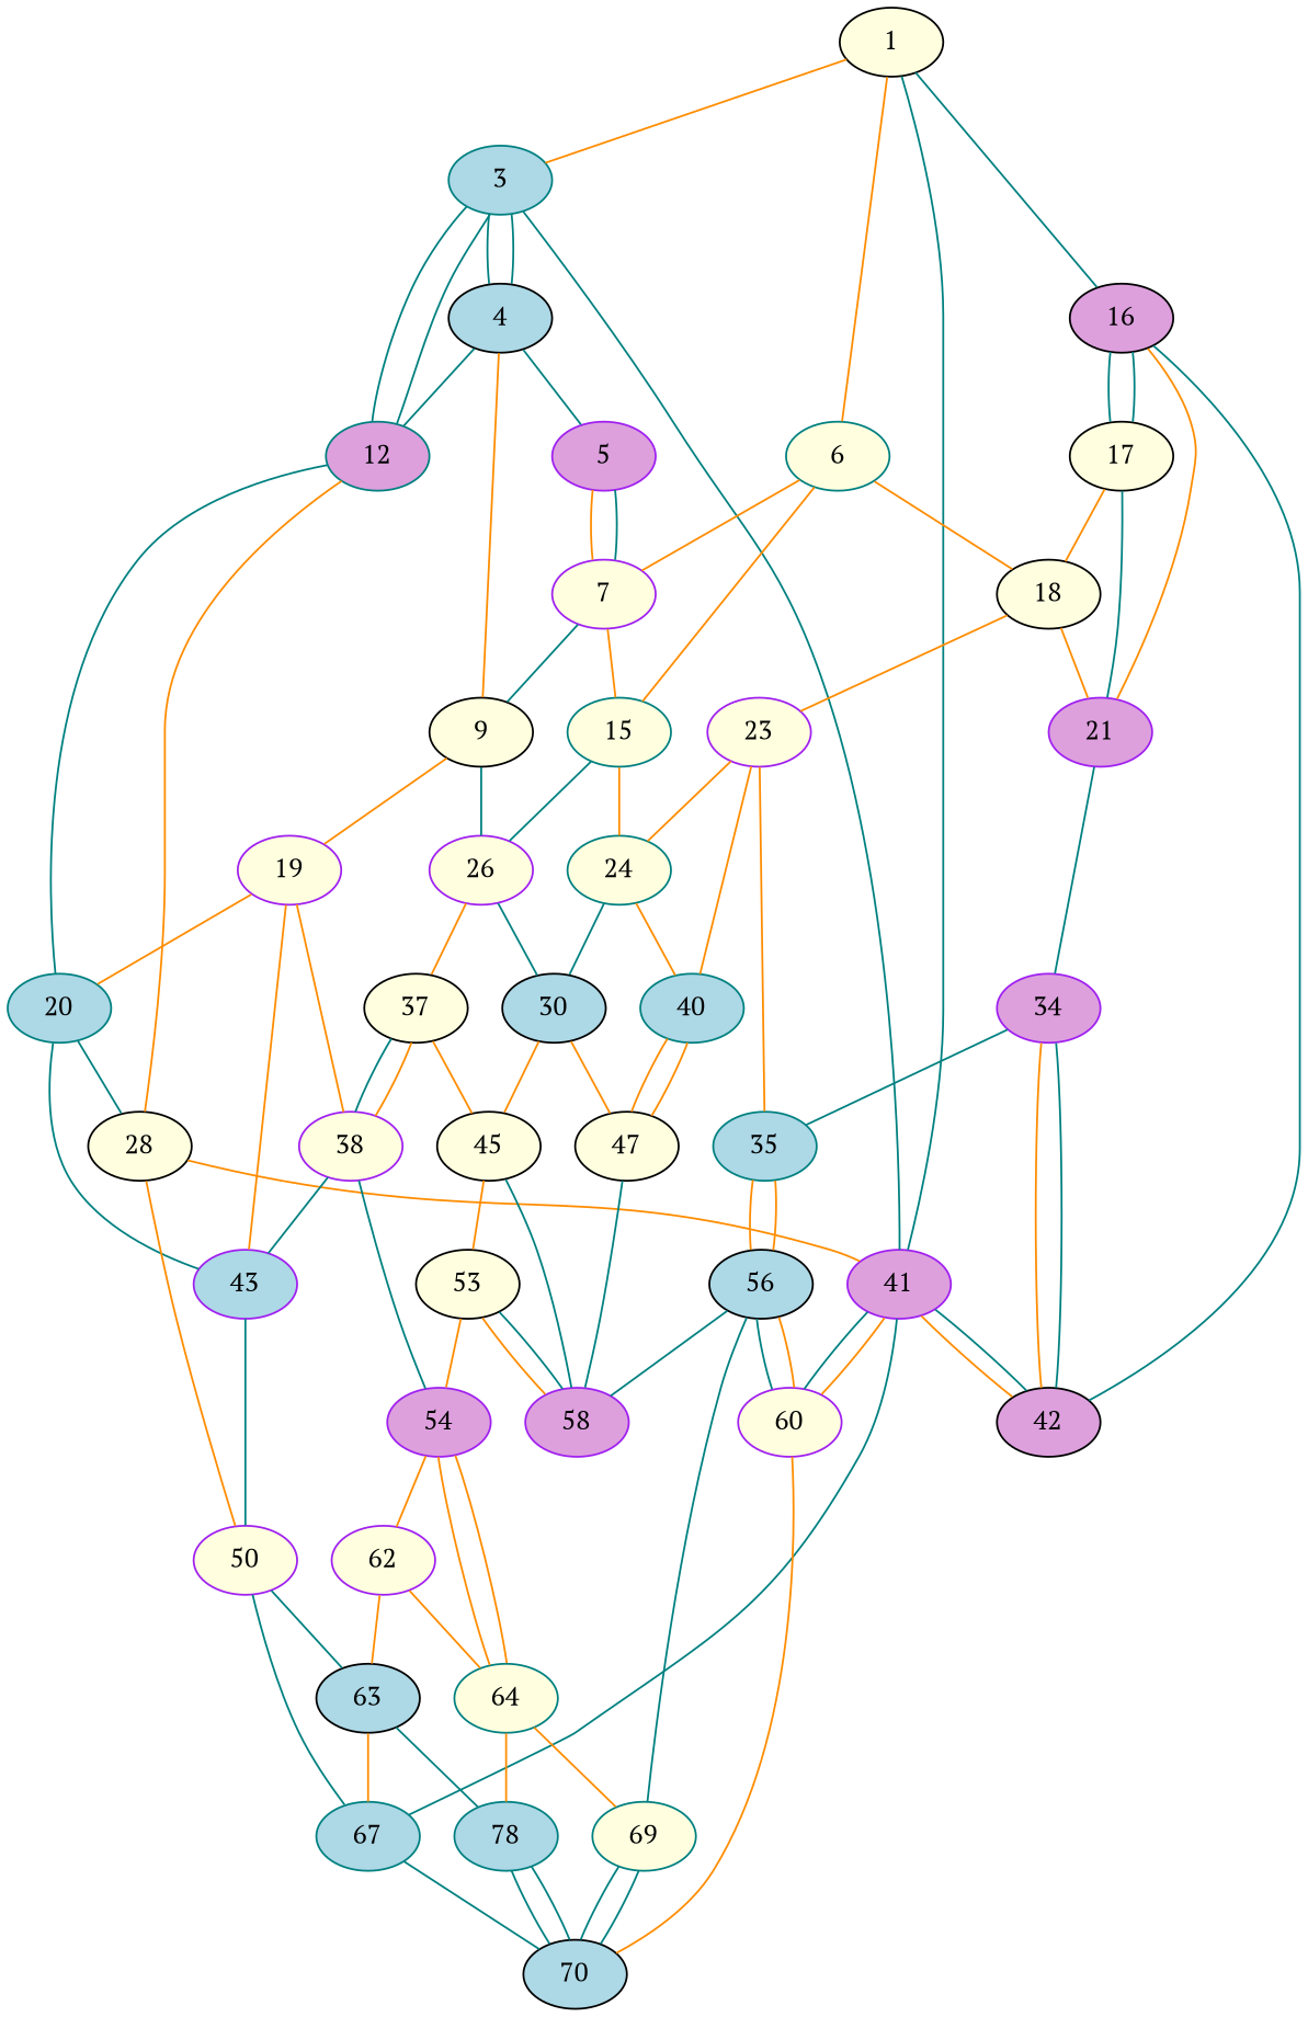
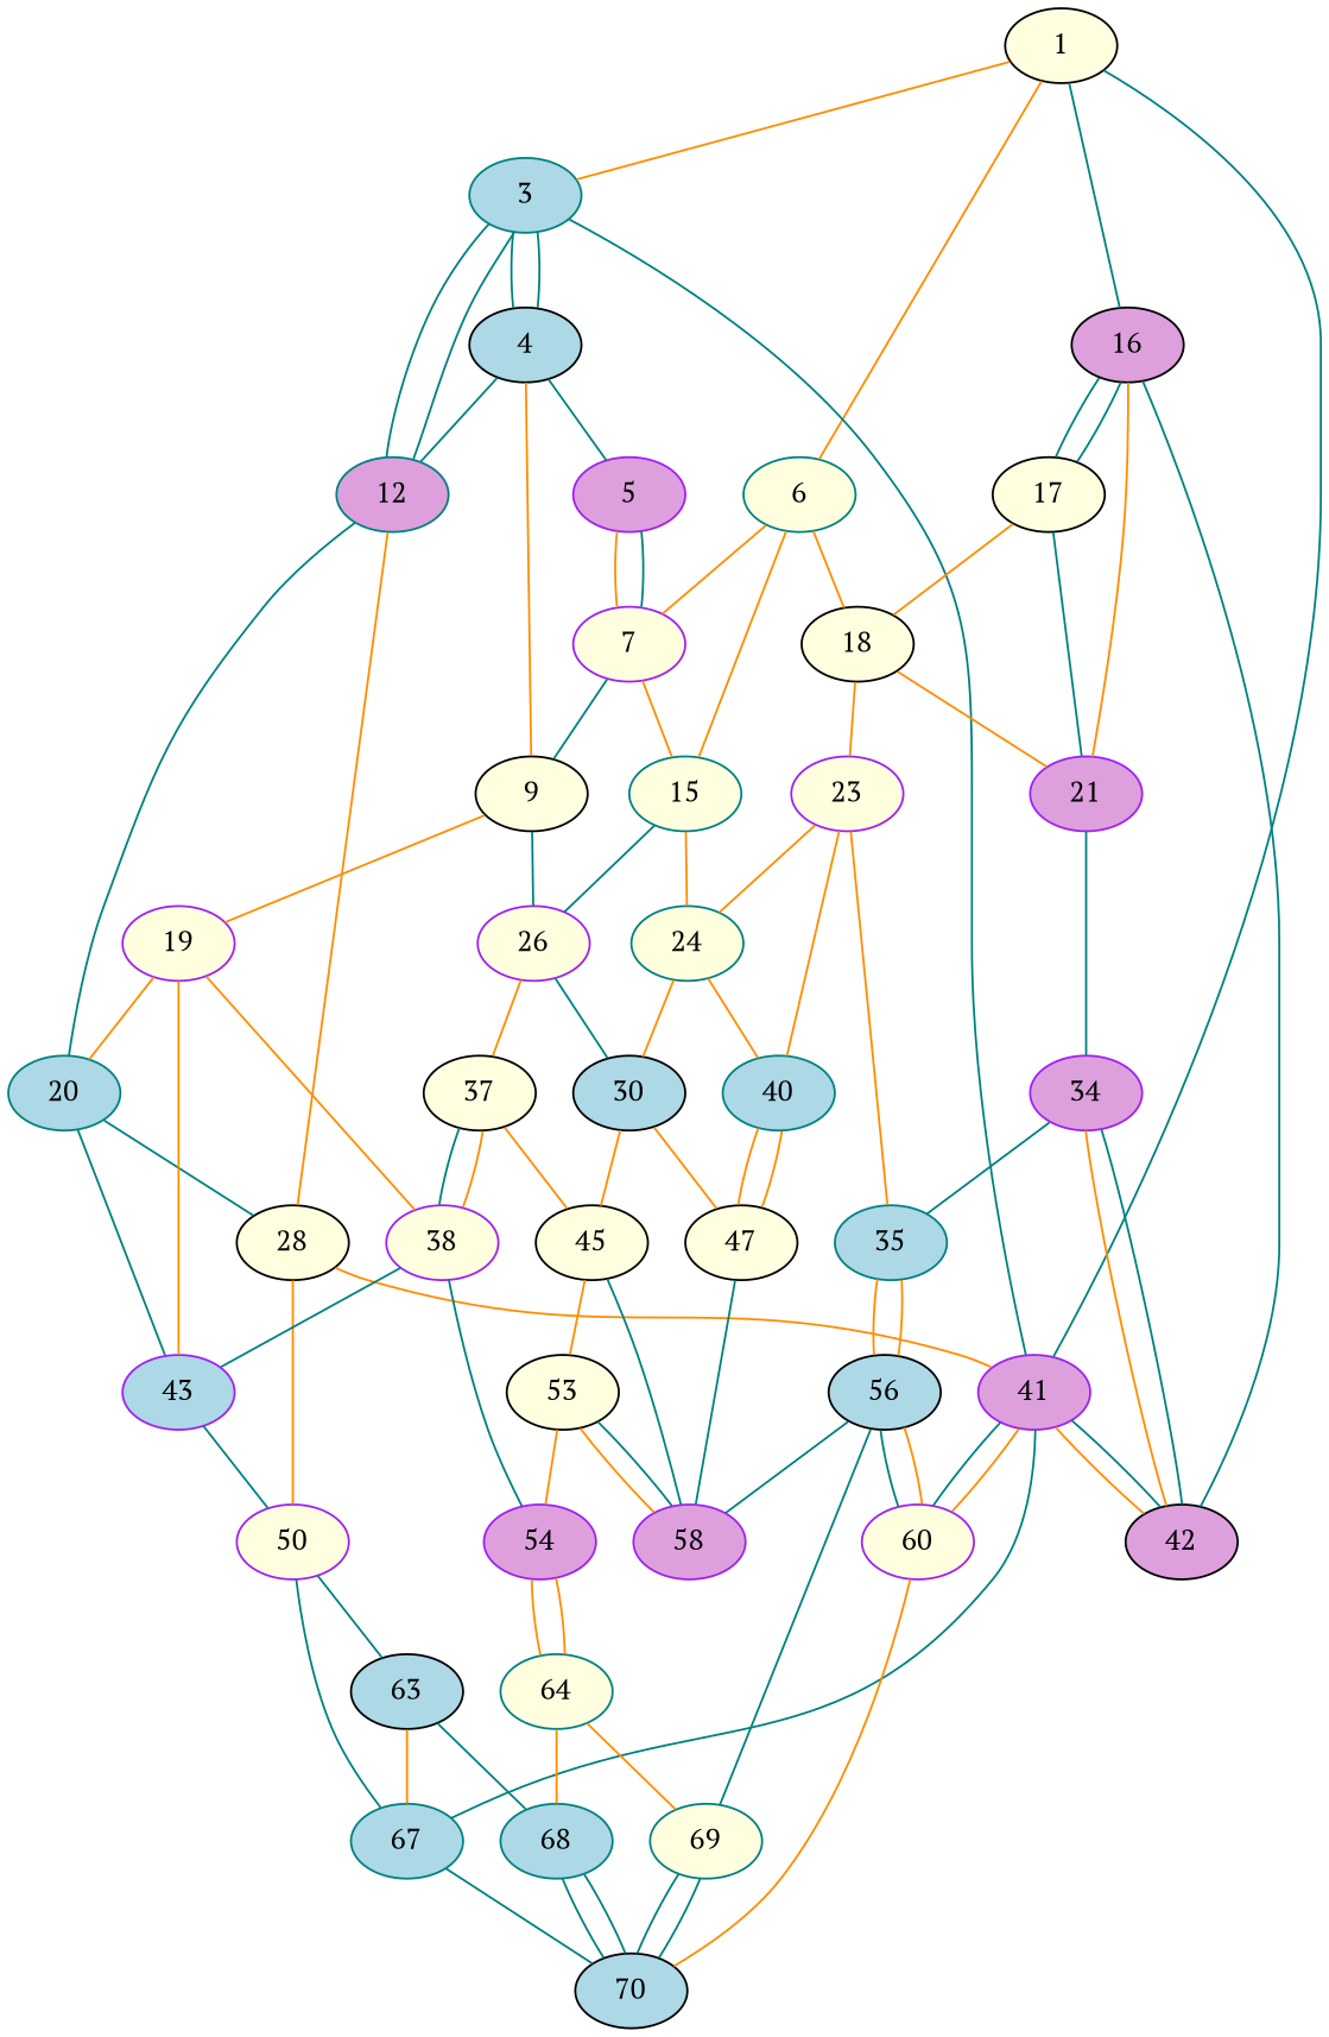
  graph {
    fontname="PT Serif"
    node [color=black fillcolor=lightyellow fontname="PT Serif" style=filled]
    edge [color=darkorange fontname="PT Serif"]
    1 [super="+2"]
    3 [color=teal fillcolor=lightblue]
    6 [color=teal super="+14"]
    16 [fillcolor=plum super="+32"]
    41 [color=purple fillcolor=plum super="+61"]
    4 [fillcolor=lightblue super="+11"]
    12 [color=teal fillcolor=plum super="+13"]
    7 [color=purple super="+8"]
    15 [color=teal super="+25"]
    18 [super="+22"]
    17
    21 [color=purple fillcolor=plum super="+33"]
    42 [fillcolor=plum]
    60 [color=purple]
    67 [color=teal fillcolor=lightblue super="+72"]
    5 [color=purple fillcolor=plum]
    9 [super="+10"]
    20 [color=teal fillcolor=lightblue super="+27"]
    28 [super="+52"]
    19 [color=purple super="+39"]
    26 [color=purple super="+31"]
    24 [color=teal super="+29"]
    23 [color=purple super="+36"]
    38 [color=purple super="+48"]
    43 [color=purple fillcolor=lightblue super="+49"]
    30 [fillcolor=lightblue super="+44"]
    37
    50 [color=purple super="+51"]
    40 [color=teal fillcolor=lightblue]
    34 [color=purple fillcolor=plum]
    35 [color=teal fillcolor=lightblue]
    54 [color=purple fillcolor=plum super="+55"]
    56 [fillcolor=lightblue super="+57"]
    47
    45 [super="+46"]
    63 [fillcolor=lightblue super="+66"]
    53
    58 [color=purple fillcolor=plum super="+59"]
    69 [color=teal]
-   62 [color=purple]
    64 [color=teal super="+65"]
    70 [fillcolor=lightblue super="+71"]
-   68 [color=teal fillcolor=lightblue label=78]
+   68 [color=teal fillcolor=lightblue]
    1 -- 3
    1 -- 6
    1 -- 16 [color=teal]
    1 -- 41 [color=teal]
    3 -- 41 [color=teal]
    3 -- 4 [color=teal]
    3 -- 4 [color=teal]
    3 -- 12 [color=teal]
    3 -- 12 [color=teal]
    6 -- 7
    6 -- 15
    6 -- 18
    16 -- 17 [color=teal]
    16 -- 17 [color=teal]
    16 -- 21
    16 -- 42 [color=teal]
    41 -- 42
    41 -- 42 [color=teal]
    41 -- 60 [color=teal]
    41 -- 60
    41 -- 67 [color=teal]
    4 -- 12 [color=teal]
    4 -- 5 [color=teal]
    4 -- 9
    12 -- 20 [color=teal]
    12 -- 28
    7 -- 15
    7 -- 9 [color=teal]
    15 -- 26 [color=teal]
    15 -- 24
    18 -- 21
    18 -- 23
    17 -- 18
    17 -- 21 [color=teal]
    21 -- 34 [color=teal]
    60 -- 70
    67 -- 70 [color=teal]
    5 -- 7
    5 -- 7 [color=teal]
    9 -- 19
    9 -- 26 [color=teal]
    20 -- 28 [color=teal]
    20 -- 43 [color=teal]
    28 -- 41
    28 -- 50
    19 -- 20
    19 -- 38
    19 -- 43
    26 -- 30 [color=teal]
    26 -- 37
-   24 -- 30 [color=teal]
+   24 -- 30
    24 -- 40
    23 -- 24
    23 -- 40
    23 -- 35
    38 -- 43 [color=teal]
    38 -- 54 [color=teal]
    43 -- 50 [color=teal]
    30 -- 47
    30 -- 45
    37 -- 38 [color=teal]
    37 -- 38
    37 -- 45
    50 -- 67 [color=teal]
    50 -- 63 [color=teal]
    40 -- 47
    40 -- 47
    34 -- 42
    34 -- 42 [color=teal]
    34 -- 35 [color=teal]
    35 -- 56
    35 -- 56
-   54 -- 62
    54 -- 64
    54 -- 64
    56 -- 60 [color=teal]
    56 -- 60
    56 -- 58 [color=teal]
    56 -- 69 [color=teal]
    47 -- 58 [color=teal]
    45 -- 53
    45 -- 58 [color=teal]
    63 -- 67
    63 -- 68 [color=teal]
    53 -- 54
    53 -- 58
    53 -- 58 [color=teal]
    69 -- 70 [color=teal]
    69 -- 70 [color=teal]
-   62 -- 63
-   62 -- 64
    64 -- 69
    64 -- 68
    68 -- 70 [color=teal]
    68 -- 70 [color=teal]
  }
